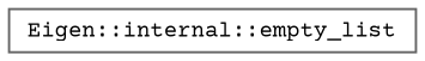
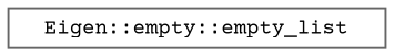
  digraph {
    rankdir=LR
    fontname="Courier Prime"
-   n1 [color=grey40 fillcolor=white fontname="Courier Prime" fontsize=10 height=0.2 label="Eigen::internal::empty_list" shape=box style=filled width=0.4]
+   n1 [color=grey40 fillcolor=white fontname="Courier Prime" fontsize=10 height=0.2 label="Eigen::empty::empty_list" shape=box style=filled width=0.4]
  }
